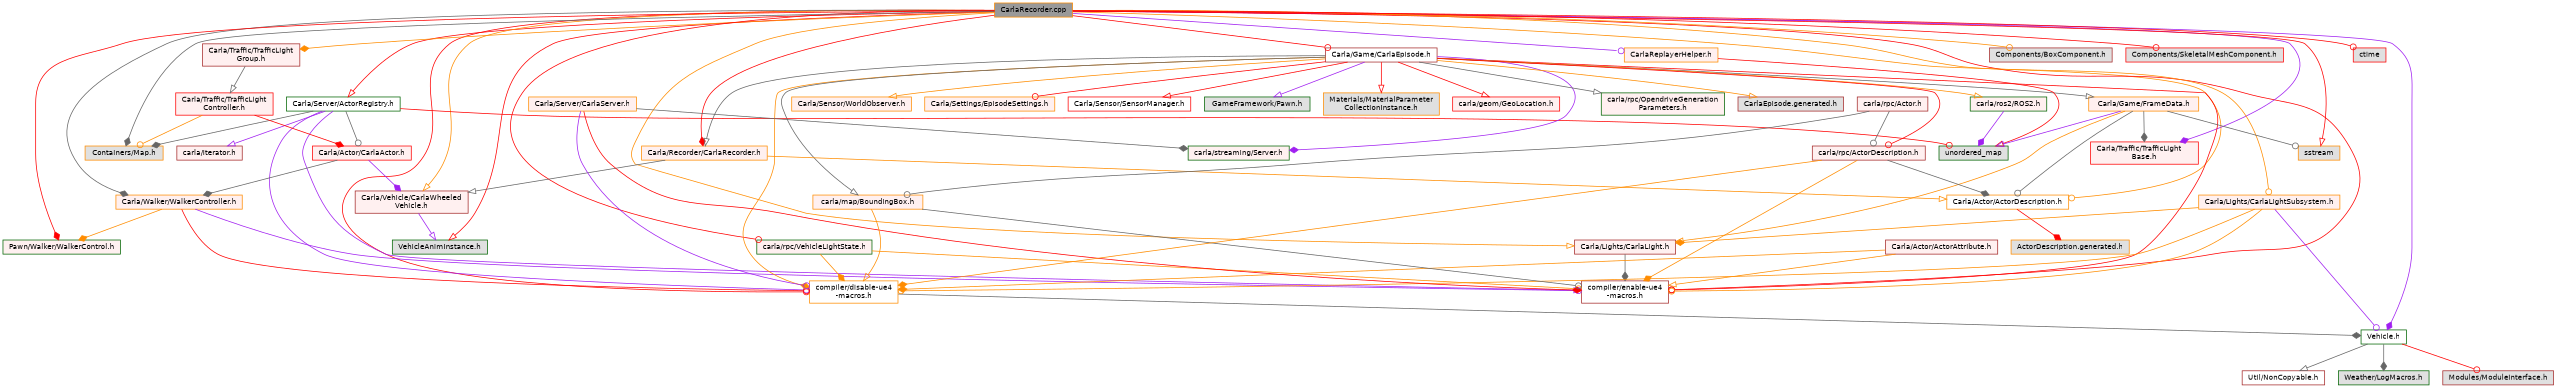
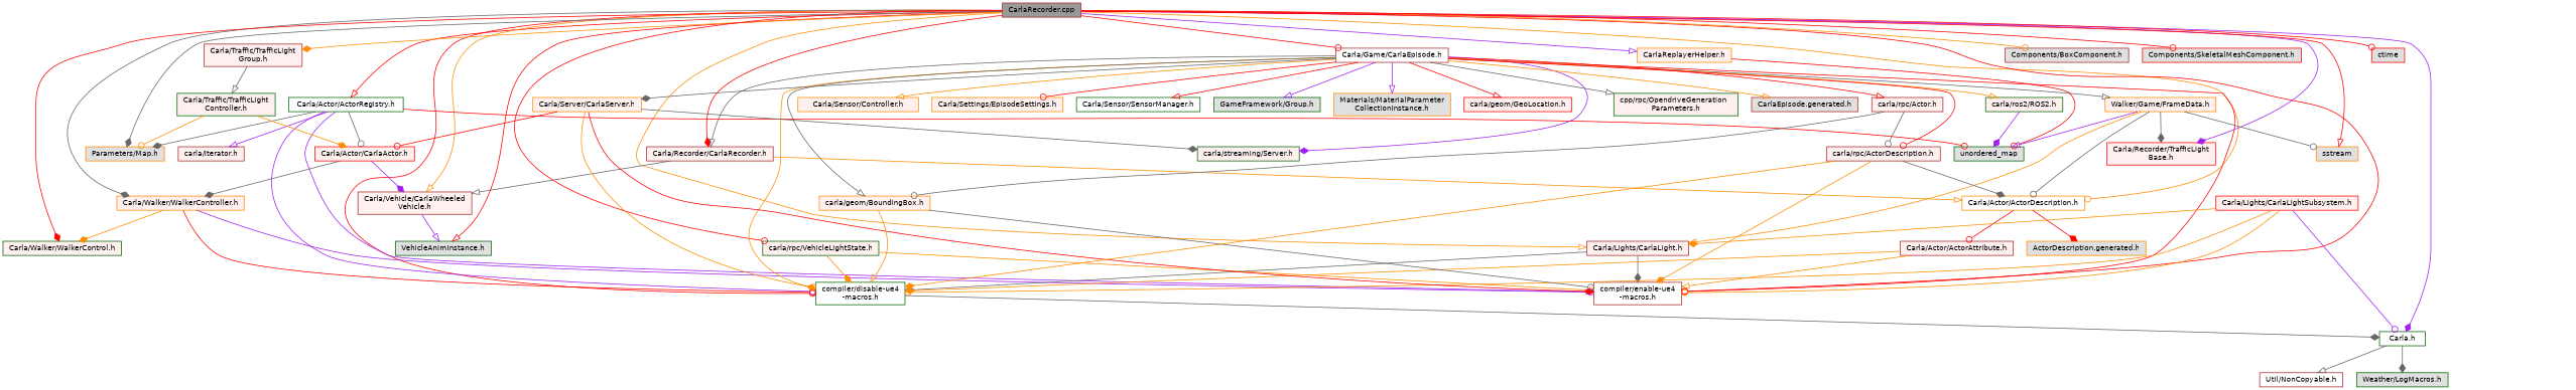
  digraph {
    node [color=brown fillcolor="#FFF0F0" fontname=Helvetica fontsize=10 shape=box style=filled]
    edge [arrowhead=odot color=red fontname=Helvetica fontsize=10 labelfontname=Helvetica labelfontsize=10 style=solid]
-   n1 [color=darkorange fillcolor=grey60 fontcolor=black height=0.2 label="CarlaRecorder.cpp" width=0.4]
-   n2 [color=darkgreen fillcolor=white height=0.2 label="Vehicle.h" width=0.4]
+   n1 [fillcolor=grey60 fontcolor=black height=0.2 label="CarlaRecorder.cpp" width=0.4]
+   n2 [color=darkgreen fillcolor=white height=0.2 label="Carla.h" width=0.4]
    n3 [color=darkorange fillcolor=white height=0.2 label="Carla/Actor/ActorDescription.h" width=0.4]
-   n4 [color=darkorange fillcolor=white height=0.2 label="compiler/disable-ue4\l-macros.h" width=0.4]
+   n4 [color=darkgreen fillcolor=white height=0.2 label="compiler/disable-ue4\l-macros.h" width=0.4]
    n5 [fillcolor=white height=0.2 label="compiler/enable-ue4\l-macros.h" width=0.4]
-   n6 [color=darkgreen fillcolor=white height=0.2 label="Carla/Server/ActorRegistry.h" width=0.4]
+   n6 [color=darkgreen fillcolor=white height=0.2 label="Carla/Actor/ActorRegistry.h" width=0.4]
    n7 [height=0.2 label="Carla/Vehicle/CarlaWheeled\lVehicle.h" width=0.4]
    n8 [color=darkgreen fillcolor="#E0E0E0" height=0.2 label="VehicleAnimInstance.h" width=0.4]
    n9 [color=darkorange height=0.2 label="Carla/Walker/WalkerController.h" width=0.4]
-   n10 [color=darkgreen height=0.2 label="Pawn/Walker/WalkerControl.h" width=0.4]
+   n10 [color=darkgreen height=0.2 label="Carla/Walker/WalkerControl.h" width=0.4]
    n11 [fillcolor=white height=0.2 label="Carla/Game/CarlaEpisode.h" width=0.4]
-   n12 [color=darkorange height=0.2 label="Carla/Recorder/CarlaRecorder.h" width=0.4]
+   n12 [height=0.2 label="Carla/Recorder/CarlaRecorder.h" width=0.4]
    n13 [height=0.2 label="Carla/Lights/CarlaLight.h" width=0.4]
-   n14 [color=red height=0.2 label="Carla/Traffic/TrafficLight\lBase.h" width=0.4]
+   n14 [color=red height=0.2 label="Carla/Recorder/TrafficLight\lBase.h" width=0.4]
    n15 [color=darkorange fillcolor="#E0E0E0" height=0.2 label=sstream width=0.4]
-   n16 [color=darkorange height=0.2 label="Carla/Lights/CarlaLightSubsystem.h" width=0.4]
+   n16 [color=red height=0.2 label="Carla/Lights/CarlaLightSubsystem.h" width=0.4]
    n17 [height=0.2 label="Carla/Traffic/TrafficLight\lGroup.h" width=0.4]
    n18 [fillcolor="#E0E0E0" height=0.2 label="Components/BoxComponent.h" width=0.4]
    n19 [color=red fillcolor="#E0E0E0" height=0.2 label="Components/SkeletalMeshComponent.h" width=0.4]
    n20 [color=darkgreen height=0.2 label="carla/rpc/VehicleLightState.h" width=0.4]
    n21 [color=darkorange height=0.2 label="CarlaReplayerHelper.h" width=0.4]
    n22 [color=red fillcolor="#E0E0E0" height=0.2 label=ctime width=0.4]
-   n23 [color=darkorange fillcolor="#E0E0E0" height=0.2 label="Containers/Map.h" width=0.4]
+   n23 [color=darkorange fillcolor="#E0E0E0" height=0.2 label="Parameters/Map.h" width=0.4]
    n24 [fillcolor=white height=0.2 label="Util/NonCopyable.h" width=0.4]
    n25 [color=darkgreen fillcolor="#E0E0E0" height=0.2 label="Weather/LogMacros.h" width=0.4]
-   n26 [fillcolor="#E0E0E0" height=0.2 label="Modules/ModuleInterface.h" width=0.4]
    n27 [height=0.2 label="Carla/Actor/ActorAttribute.h" width=0.4]
    n28 [color=darkorange fillcolor="#E0E0E0" height=0.2 label="ActorDescription.generated.h" width=0.4]
    n29 [color=red height=0.2 label="Carla/Actor/CarlaActor.h" width=0.4]
    n30 [height=0.2 label="carla/Iterator.h" width=0.4]
    n31 [color=darkgreen fillcolor="#E0E0E0" height=0.2 label=unordered_map width=0.4]
-   n32 [color=darkorange height=0.2 label="Carla/Sensor/WorldObserver.h" width=0.4]
+   n32 [color=darkorange height=0.2 label="Carla/Sensor/Controller.h" width=0.4]
    n33 [color=darkorange height=0.2 label="Carla/Server/CarlaServer.h" width=0.4]
    n34 [color=darkgreen height=0.2 label="carla/streaming/Server.h" width=0.4]
    n35 [color=darkorange height=0.2 label="Carla/Settings/EpisodeSettings.h" width=0.4]
-   n36 [color=darkorange height=0.2 label="Carla/Game/FrameData.h" width=0.4]
-   n37 [color=red fillcolor=white height=0.2 label="Carla/Sensor/SensorManager.h" width=0.4]
-   n38 [color=darkgreen fillcolor="#E0E0E0" height=0.2 label="GameFramework/Pawn.h" width=0.4]
+   n36 [color=darkorange height=0.2 label="Walker/Game/FrameData.h" width=0.4]
+   n37 [color=darkgreen fillcolor=white height=0.2 label="Carla/Sensor/SensorManager.h" width=0.4]
+   n38 [color=darkgreen fillcolor="#E0E0E0" height=0.2 label="GameFramework/Group.h" width=0.4]
    n39 [color=darkorange fillcolor="#E0E0E0" height=0.2 label="Materials/MaterialParameter\lCollectionInstance.h" width=0.4]
-   n40 [color=darkorange height=0.2 label="carla/map/BoundingBox.h" width=0.4]
+   n40 [color=darkorange height=0.2 label="carla/geom/BoundingBox.h" width=0.4]
    n41 [color=red height=0.2 label="carla/geom/GeoLocation.h" width=0.4]
    n42 [color=darkgreen height=0.2 label="carla/ros2/ROS2.h" width=0.4]
    n43 [height=0.2 label="carla/rpc/Actor.h" width=0.4]
    n44 [height=0.2 label="carla/rpc/ActorDescription.h" width=0.4]
-   n45 [color=darkgreen height=0.2 label="carla/rpc/OpendriveGeneration\lParameters.h" width=0.4]
+   n45 [color=darkgreen height=0.2 label="cpp/rpc/OpendriveGeneration\lParameters.h" width=0.4]
    n46 [fillcolor="#E0E0E0" height=0.2 label="CarlaEpisode.generated.h" width=0.4]
-   n47 [color=red height=0.2 label="Carla/Traffic/TrafficLight\lController.h" width=0.4]
+   n47 [color=darkgreen height=0.2 label="Carla/Traffic/TrafficLight\lController.h" width=0.4]
    n1 -> n2 [arrowhead=diamond color=purple]
    n1 -> n3 [color=darkorange]
    n1 -> n4
    n1 -> n5
    n1 -> n6 [arrowhead=onormal]
    n1 -> n7 [arrowhead=onormal color=darkorange]
    n1 -> n8 [arrowhead=onormal]
    n1 -> n9 [arrowhead=diamond color=gray40]
    n1 -> n10 [arrowhead=diamond]
    n1 -> n11
    n1 -> n12 [arrowhead=diamond]
    n1 -> n13 [arrowhead=onormal color=darkorange]
    n1 -> n14 [arrowhead=diamond color=purple]
    n1 -> n15 [arrowhead=onormal]
-   n1 -> n16 [color=darkorange]
    n1 -> n17 [arrowhead=diamond color=darkorange]
    n1 -> n18 [color=darkorange]
    n1 -> n19
    n1 -> n20
-   n1 -> n21 [color=purple]
+   n1 -> n21 [arrowhead=onormal color=purple]
    n1 -> n22
    n1 -> n23 [arrowhead=diamond color=gray40]
    n2 -> n24 [arrowhead=onormal color=gray40]
    n2 -> n25 [arrowhead=diamond color=gray40]
-   n2 -> n26
+   n3 -> n27
    n3 -> n28 [arrowhead=diamond]
    n4 -> n2 [arrowhead=diamond color=gray40]
    n6 -> n4 [color=purple]
    n6 -> n5 [arrowhead=onormal color=purple]
    n6 -> n23 [arrowhead=diamond color=gray40]
    n6 -> n29 [color=gray40]
    n6 -> n30 [arrowhead=onormal color=purple]
    n6 -> n31
    n7 -> n8 [arrowhead=onormal color=purple]
    n9 -> n4
    n9 -> n5 [color=purple]
    n9 -> n10 [arrowhead=diamond color=darkorange]
    n11 -> n4 [arrowhead=diamond color=darkorange]
    n11 -> n5
    n11 -> n12 [arrowhead=onormal color=gray40]
    n11 -> n32 [arrowhead=onormal color=darkorange]
+   n11 -> n33 [arrowhead=diamond color=gray40]
    n11 -> n34 [arrowhead=diamond color=purple]
    n11 -> n35
    n11 -> n36 [arrowhead=onormal color=gray40]
    n11 -> n37 [arrowhead=onormal]
    n11 -> n38 [arrowhead=onormal color=purple]
-   n11 -> n39 [arrowhead=onormal]
+   n11 -> n39 [arrowhead=onormal color=purple]
    n11 -> n40 [arrowhead=onormal color=gray40]
    n11 -> n41 [arrowhead=onormal]
    n11 -> n42 [arrowhead=onormal color=darkorange]
+   n11 -> n43 [arrowhead=onormal]
    n11 -> n44
    n11 -> n45 [arrowhead=onormal color=gray40]
    n11 -> n46 [arrowhead=onormal color=darkorange]
    n12 -> n3 [arrowhead=onormal color=darkorange]
    n12 -> n7 [arrowhead=onormal color=gray40]
+   n13 -> n4 [arrowhead=diamond color=gray40]
    n13 -> n5 [arrowhead=diamond color=gray40]
    n16 -> n2 [color=purple]
    n16 -> n4 [color=darkorange]
    n16 -> n5 [color=darkorange]
    n16 -> n13 [arrowhead=diamond color=darkorange]
    n17 -> n47 [arrowhead=onormal color=gray40]
    n20 -> n4 [arrowhead=diamond color=darkorange]
    n20 -> n5 [color=darkorange]
-   n21 -> n31 [arrowhead=onormal]
+   n21 -> n31
    n27 -> n4 [arrowhead=diamond color=darkorange]
    n27 -> n5 [arrowhead=onormal color=darkorange]
    n29 -> n7 [arrowhead=diamond color=purple]
    n29 -> n9 [arrowhead=diamond color=gray40]
-   n33 -> n4 [color=purple]
+   n33 -> n4 [color=darkorange]
    n33 -> n5 [arrowhead=diamond]
+   n33 -> n29
    n33 -> n34 [arrowhead=diamond color=gray40]
    n36 -> n3 [color=gray40]
    n36 -> n13 [arrowhead=onormal color=darkorange]
    n36 -> n14 [arrowhead=diamond color=gray40]
    n36 -> n15 [color=gray40]
    n36 -> n31 [arrowhead=onormal color=purple]
    n40 -> n4 [arrowhead=onormal color=darkorange]
    n40 -> n5 [color=gray40]
    n42 -> n31 [arrowhead=diamond color=purple]
    n43 -> n40 [color=gray40]
    n43 -> n44 [color=gray40]
    n44 -> n3 [arrowhead=diamond color=gray40]
    n44 -> n4 [arrowhead=diamond color=darkorange]
    n44 -> n5 [arrowhead=diamond color=darkorange]
    n47 -> n23 [color=darkorange]
-   n47 -> n29 [arrowhead=diamond]
+   n47 -> n29 [arrowhead=diamond color=darkorange]
  }
